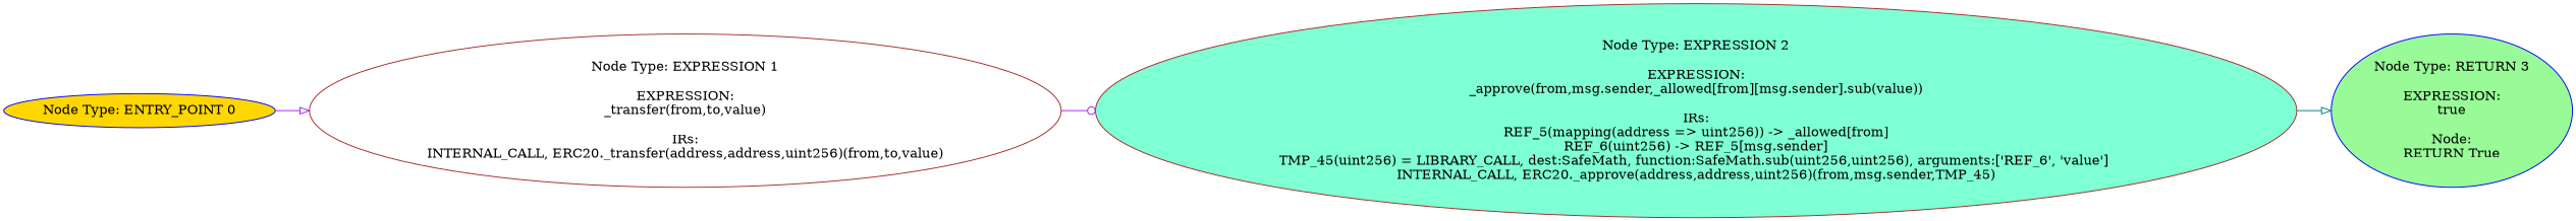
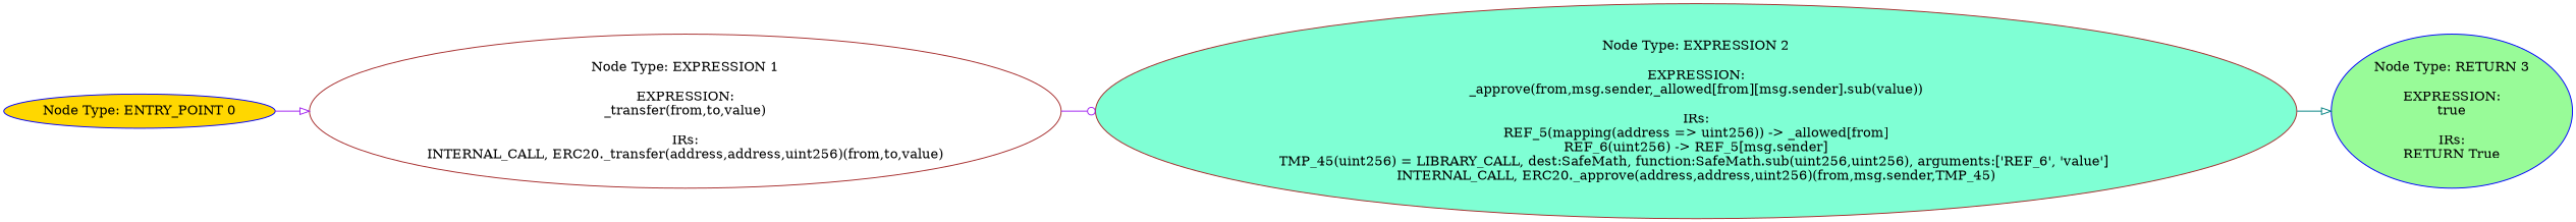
  digraph {
    rankdir=LR
    node [style=filled color=blue]
    edge [color=purple arrowhead=onormal]
    n1 [label="Node Type: ENTRY_POINT 0\n" fillcolor=gold]
    n2 [label="Node Type: EXPRESSION 1\n\nEXPRESSION:\n_transfer(from,to,value)\n\nIRs:\nINTERNAL_CALL, ERC20._transfer(address,address,uint256)(from,to,value)" fillcolor=white color=brown]
    n3 [label="Node Type: EXPRESSION 2\n\nEXPRESSION:\n_approve(from,msg.sender,_allowed[from][msg.sender].sub(value))\n\nIRs:\nREF_5(mapping(address => uint256)) -> _allowed[from]\nREF_6(uint256) -> REF_5[msg.sender]\nTMP_45(uint256) = LIBRARY_CALL, dest:SafeMath, function:SafeMath.sub(uint256,uint256), arguments:['REF_6', 'value'] \nINTERNAL_CALL, ERC20._approve(address,address,uint256)(from,msg.sender,TMP_45)" fillcolor=aquamarine color=brown]
-   n4 [label="Node Type: RETURN 3\n\nEXPRESSION:\ntrue\n\nNode:\nRETURN True" fillcolor=palegreen]
+   n4 [label="Node Type: RETURN 3\n\nEXPRESSION:\ntrue\n\nIRs:\nRETURN True" fillcolor=palegreen]
    n1 -> n2
    n2 -> n3 [arrowhead=odot]
    n3 -> n4 [color=teal]
  }
